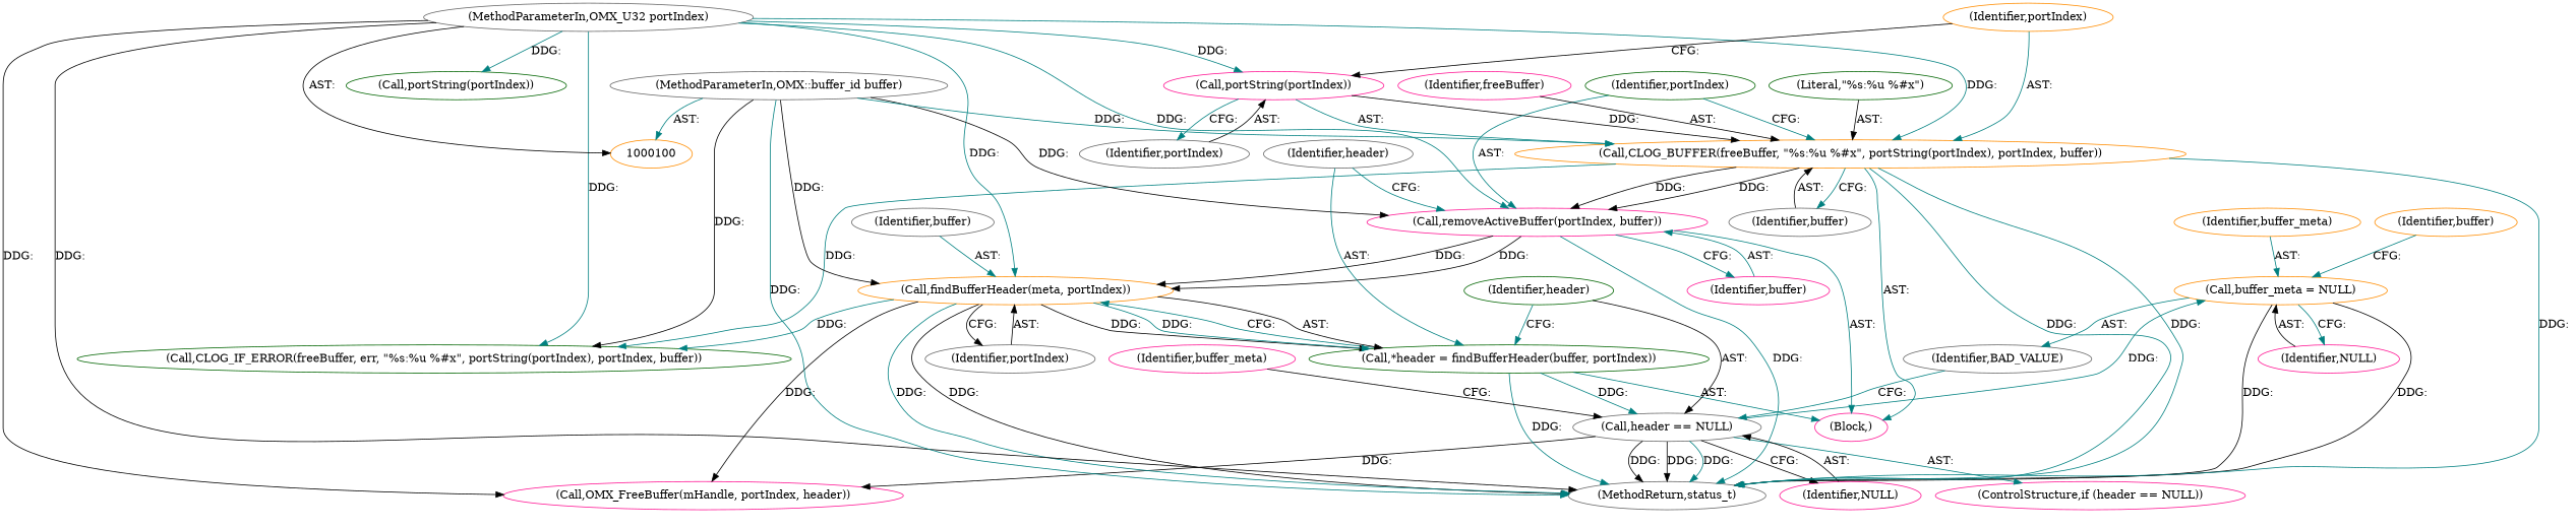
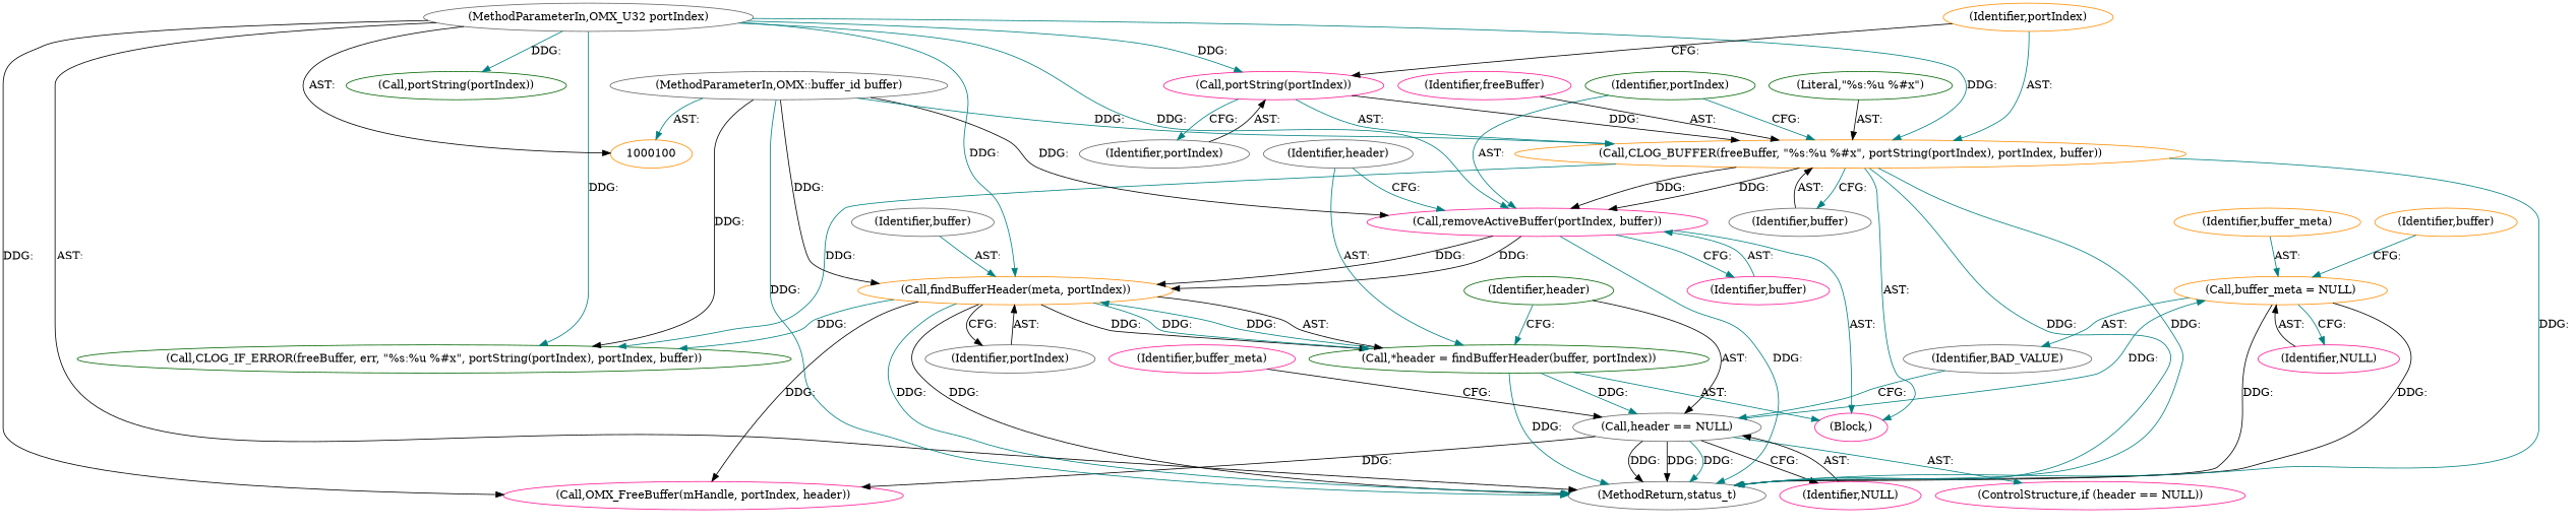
  digraph {
    node [color=gray40]
    edge [color=teal]
    n1 [color=darkorange label="(Call,buffer_meta = NULL)"]
    n2 [label="(MethodReturn,status_t)"]
    n3 [color=deeppink label="(Identifier,NULL)"]
    n4 [label="(Identifier,BAD_VALUE)"]
    n5 [color=deeppink label="(Block,)"]
    n6 [label="(Call,header == NULL)"]
    n7 [color=deeppink label="(Identifier,NULL)"]
    n8 [color=deeppink label="(Call,OMX_FreeBuffer(mHandle, portIndex, header))"]
    n9 [color=deeppink label="(ControlStructure,if (header == NULL))"]
    n10 [color=darkgreen label="(Call,*header = findBufferHeader(buffer, portIndex))"]
    n11 [color=darkorange label="(Call,findBufferHeader(meta, portIndex))"]
    n12 [color=darkgreen label="(Call,CLOG_IF_ERROR(freeBuffer, err, \"%s:%u %#x\", portString(portIndex), portIndex, buffer))"]
    n13 [label="(Identifier,portIndex)"]
    n14 [color=deeppink label="(Call,removeActiveBuffer(portIndex, buffer))"]
    n15 [color=deeppink label="(Identifier,buffer)"]
    n16 [color=darkorange label="(Call,CLOG_BUFFER(freeBuffer, \"%s:%u %#x\", portString(portIndex), portIndex, buffer))"]
    n17 [label="(Identifier,buffer)"]
    n18 [color=deeppink label="(Call,portString(portIndex))"]
    n19 [label="(Identifier,portIndex)"]
    n20 [label="(MethodParameterIn,OMX_U32 portIndex)"]
    n21 [color=darkgreen label="(Call,portString(portIndex))"]
    1000100 [color=darkorange]
    n23 [label="(MethodParameterIn,OMX::buffer_id buffer)"]
    n24 [color=darkgreen label="(Identifier,header)"]
    n25 [color=deeppink label="(Identifier,buffer_meta)"]
    n26 [color=darkgreen label="(Identifier,portIndex)"]
    n27 [label="(Identifier,buffer)"]
    n28 [label="(Identifier,header)"]
    n29 [color=darkorange label="(Identifier,buffer)"]
    n30 [color=deeppink label="(Identifier,freeBuffer)"]
    n31 [color=darkorange label="(Identifier,portIndex)"]
    n32 [color=darkgreen label="(Literal,\"%s:%u %#x\")"]
    n33 [color=darkorange label="(Identifier,buffer_meta)"]
    n1 -> n2 [color=black label="DDG: "]
    n1 -> n2 [color=black label="DDG: "]
    n1 -> n3 [label="CFG: "]
    n1 -> n4 [label="AST: "]
    n3 -> n1 [color=black label="AST: "]
    n4 -> n6 [label="CFG: "]
    n6 -> n1 [label="DDG: "]
    n6 -> n2 [color=black label="DDG: "]
    n6 -> n2 [label="DDG: "]
    n6 -> n2 [color=black label="DDG: "]
    n6 -> n7 [color=black label="CFG: "]
    n6 -> n8 [color=black label="DDG: "]
    n6 -> n9 [label="AST: "]
    n7 -> n6 [color=black label="AST: "]
    n10 -> n2 [label="DDG: "]
    n10 -> n5 [label="AST: "]
    n10 -> n6 [label="DDG: "]
-   n10 -> n11 [label="CFG: "]
+   n10 -> n11 [label="DDG: "]
    n11 -> n2 [color=black label="DDG: "]
    n11 -> n2 [label="DDG: "]
    n11 -> n8 [color=black label="DDG: "]
    n11 -> n10 [color=black label="AST: "]
    n11 -> n10 [color=black label="DDG: "]
    n11 -> n10 [label="DDG: "]
    n11 -> n12 [label="DDG: "]
    n11 -> n13 [color=black label="CFG: "]
    n13 -> n11 [color=black label="AST: "]
    n14 -> n2 [label="DDG: "]
    n14 -> n5 [label="AST: "]
    n14 -> n11 [color=black label="DDG: "]
    n14 -> n11 [color=black label="DDG: "]
    n14 -> n15 [label="CFG: "]
    n15 -> n14 [label="AST: "]
    n16 -> n2 [label="DDG: "]
    n16 -> n2 [label="DDG: "]
    n16 -> n2 [label="DDG: "]
    n16 -> n5 [label="AST: "]
    n16 -> n12 [label="DDG: "]
    n16 -> n14 [color=black label="DDG: "]
    n16 -> n14 [color=black label="DDG: "]
    n16 -> n17 [label="CFG: "]
    n17 -> n16 [color=black label="AST: "]
    n18 -> n16 [label="AST: "]
    n18 -> n16 [color=black label="DDG: "]
    n18 -> n19 [label="CFG: "]
    n19 -> n18 [color=black label="AST: "]
-   n20 -> n2 [color=black label="DDG: "]
+   n20 -> n2 [color=black label="AST: "]
    n20 -> n8 [color=black label="DDG: "]
    n20 -> n11 [label="DDG: "]
    n20 -> n12 [label="DDG: "]
    n20 -> n14 [label="DDG: "]
    n20 -> n16 [label="DDG: "]
    n20 -> n18 [label="DDG: "]
    n20 -> n21 [label="DDG: "]
    n20 -> 1000100 [color=black label="AST: "]
    n23 -> n2 [label="DDG: "]
    n23 -> n11 [color=black label="DDG: "]
    n23 -> n12 [color=black label="DDG: "]
    n23 -> n14 [color=black label="DDG: "]
    n23 -> n16 [label="DDG: "]
    n23 -> 1000100 [label="AST: "]
    n24 -> n6 [color=black label="AST: "]
    n24 -> n10 [label="CFG: "]
    n25 -> n6 [color=black label="CFG: "]
    n26 -> n14 [label="AST: "]
    n26 -> n16 [label="CFG: "]
    n27 -> n11 [label="AST: "]
    n28 -> n10 [label="AST: "]
    n28 -> n14 [label="CFG: "]
    n29 -> n1 [label="CFG: "]
    n30 -> n16 [color=black label="AST: "]
    n31 -> n16 [label="AST: "]
    n31 -> n18 [color=black label="CFG: "]
    n32 -> n16 [color=black label="AST: "]
    n33 -> n1 [label="AST: "]
  }
